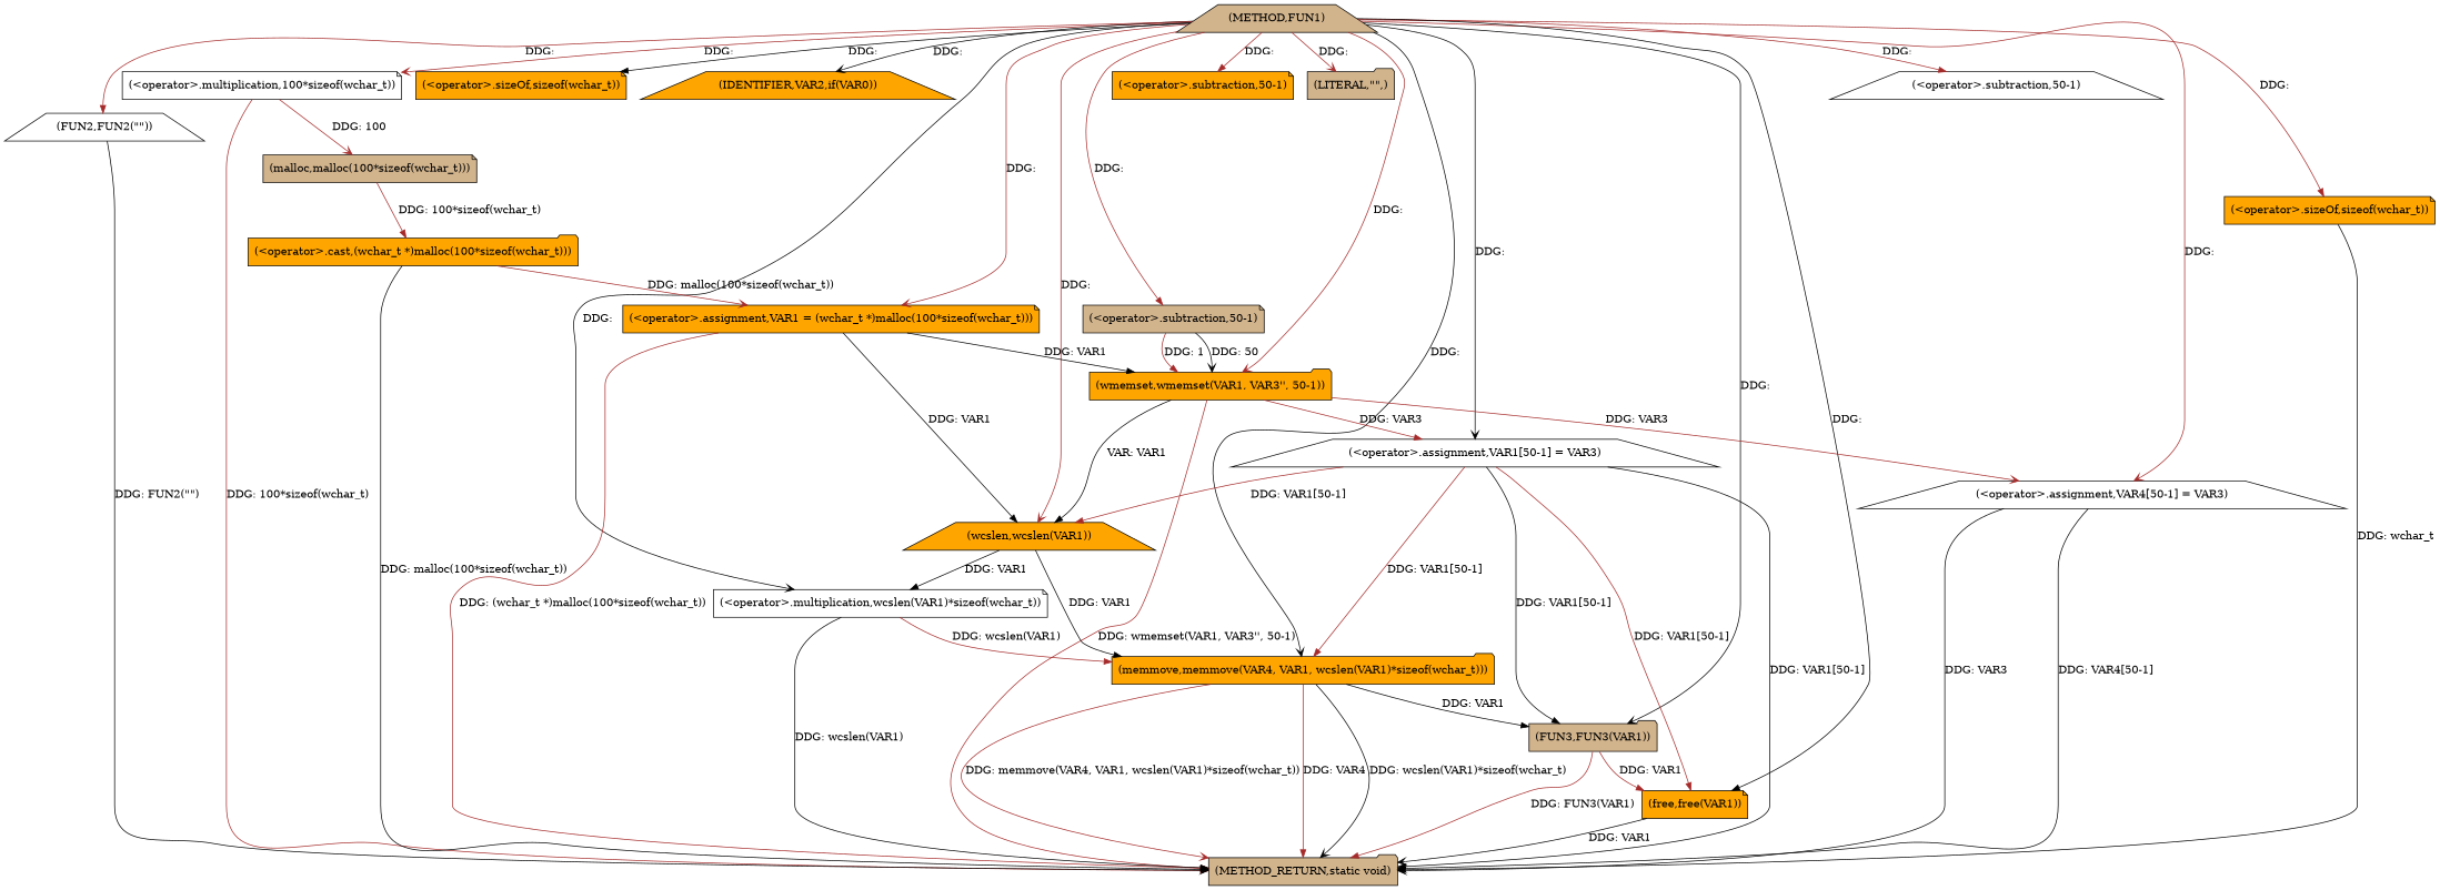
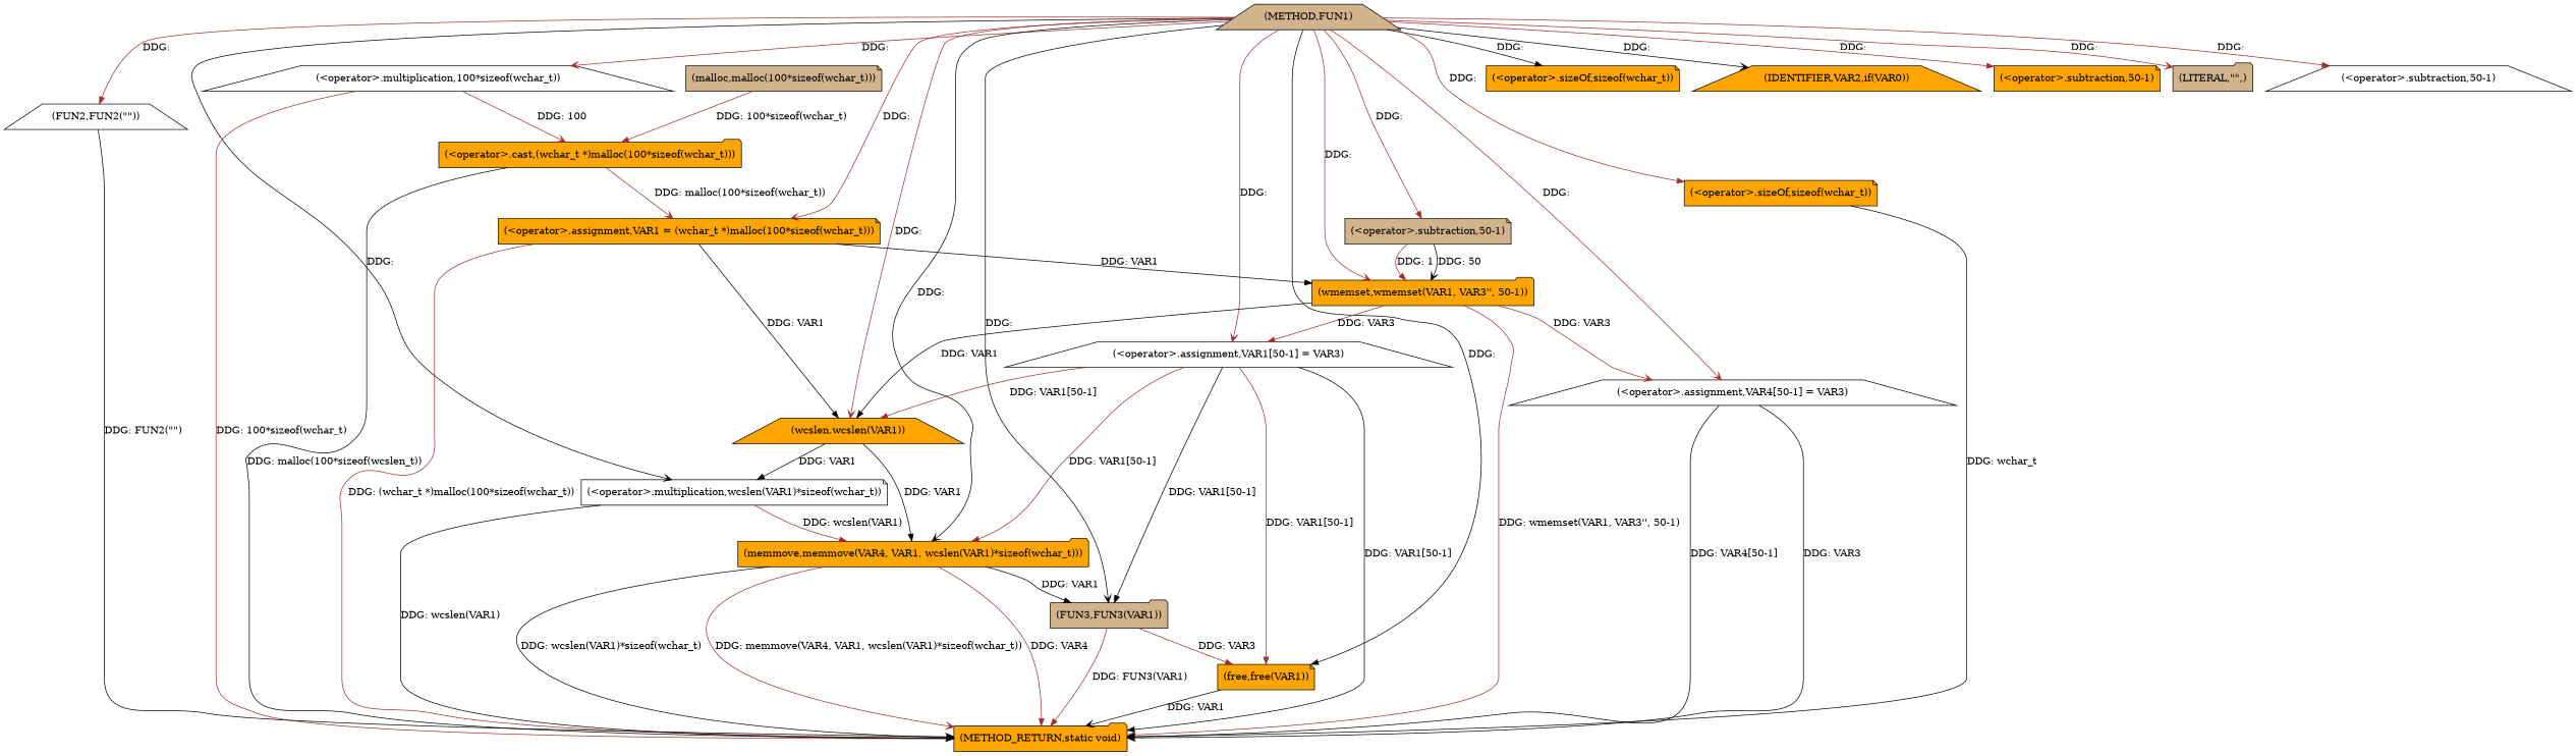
  digraph {
    node [fillcolor=orange shape=trapezium style=filled]
    edge [arrowhead=normal color=brown]
    n1 [fillcolor=tan label="(METHOD,FUN1)"]
    n2 [label="(<operator>.assignment,VAR1 = (wchar_t *)malloc(100*sizeof(wchar_t)))" shape=note]
-   n3 [fillcolor=white label="(<operator>.multiplication,100*sizeof(wchar_t))" shape=note]
+   n3 [fillcolor=white label="(<operator>.multiplication,100*sizeof(wchar_t))"]
    n4 [label="(<operator>.sizeOf,sizeof(wchar_t))" shape=note]
    n5 [label="(IDENTIFIER,VAR2,if(VAR0))"]
    n6 [fillcolor=white label="(FUN2,FUN2(\"\"))"]
    n7 [label="(wmemset,wmemset(VAR1, VAR3'', 50-1))" shape=folder]
    n8 [fillcolor=tan label="(<operator>.subtraction,50-1)" shape=note]
    n9 [fillcolor=white label="(<operator>.assignment,VAR1[50-1] = VAR3)"]
    n10 [label="(<operator>.subtraction,50-1)" shape=note]
    n11 [fillcolor=tan label="(LITERAL,\"\",)" shape=folder]
    n12 [label="(memmove,memmove(VAR4, VAR1, wcslen(VAR1)*sizeof(wchar_t)))" shape=folder]
    n13 [fillcolor=white label="(<operator>.multiplication,wcslen(VAR1)*sizeof(wchar_t))" shape=note]
    n14 [label="(wcslen,wcslen(VAR1))"]
    n15 [label="(<operator>.sizeOf,sizeof(wchar_t))" shape=note]
    n16 [fillcolor=white label="(<operator>.assignment,VAR4[50-1] = VAR3)"]
    n17 [fillcolor=white label="(<operator>.subtraction,50-1)"]
    n18 [fillcolor=tan label="(FUN3,FUN3(VAR1))" shape=folder]
    n19 [label="(free,free(VAR1))" shape=note]
-   n20 [fillcolor=tan label="(METHOD_RETURN,static void)" shape=folder]
+   n20 [label="(METHOD_RETURN,static void)" shape=folder]
    n21 [fillcolor=tan label="(malloc,malloc(100*sizeof(wchar_t)))" shape=note]
    n22 [label="(<operator>.cast,(wchar_t *)malloc(100*sizeof(wchar_t)))" shape=folder]
    n1 -> n2 [arrowhead=vee label="DDG: "]
    n1 -> n3 [arrowhead=vee label="DDG: "]
    n1 -> n4 [color=black label="DDG: "]
    n1 -> n5 [arrowhead=vee color=black label="DDG: "]
    n1 -> n6 [label="DDG: "]
    n1 -> n7 [arrowhead=vee label="DDG: "]
    n1 -> n8 [label="DDG: "]
-   n1 -> n9 [arrowhead=vee color=black label="DDG: "]
+   n1 -> n9 [arrowhead=vee label="DDG: "]
    n1 -> n10 [label="DDG: "]
    n1 -> n11 [arrowhead=vee label="DDG: "]
    n1 -> n12 [arrowhead=vee color=black label="DDG: "]
    n1 -> n13 [arrowhead=vee color=black label="DDG: "]
    n1 -> n14 [arrowhead=vee label="DDG: "]
    n1 -> n15 [label="DDG: "]
    n1 -> n16 [arrowhead=vee label="DDG: "]
    n1 -> n17 [label="DDG: "]
    n1 -> n18 [arrowhead=vee color=black label="DDG: "]
    n1 -> n19 [color=black label="DDG: "]
    n2 -> n7 [color=black label="DDG: VAR1"]
    n2 -> n14 [color=black label="DDG: VAR1"]
    n2 -> n20 [label="DDG: (wchar_t *)malloc(100*sizeof(wchar_t))"]
    n3 -> n20 [label="DDG: 100*sizeof(wchar_t)"]
-   n3 -> n21 [arrowhead=vee label="DDG: 100"]
+   n3 -> n22 [arrowhead=vee label="DDG: 100"]
    n6 -> n20 [arrowhead=vee color=black label="DDG: FUN2(\"\")"]
    n7 -> n9 [label="DDG: VAR3"]
-   n7 -> n14 [color=black label="VAR: VAR1"]
+   n7 -> n14 [color=black label="DDG: VAR1"]
    n7 -> n16 [arrowhead=vee label="DDG: VAR3"]
    n7 -> n20 [label="DDG: wmemset(VAR1, VAR3'', 50-1)"]
    n8 -> n7 [arrowhead=vee color=black label="DDG: 50"]
    n8 -> n7 [label="DDG: 1"]
    n9 -> n12 [label="DDG: VAR1[50-1]"]
    n9 -> n14 [label="DDG: VAR1[50-1]"]
    n9 -> n18 [color=black label="DDG: VAR1[50-1]"]
    n9 -> n19 [label="DDG: VAR1[50-1]"]
    n9 -> n20 [color=black label="DDG: VAR1[50-1]"]
    n12 -> n18 [color=black label="DDG: VAR1"]
    n12 -> n20 [label="DDG: VAR4"]
    n12 -> n20 [arrowhead=vee color=black label="DDG: wcslen(VAR1)*sizeof(wchar_t)"]
    n12 -> n20 [arrowhead=vee label="DDG: memmove(VAR4, VAR1, wcslen(VAR1)*sizeof(wchar_t))"]
    n13 -> n12 [label="DDG: wcslen(VAR1)"]
    n13 -> n20 [color=black label="DDG: wcslen(VAR1)"]
    n14 -> n12 [color=black label="DDG: VAR1"]
    n14 -> n13 [color=black label="DDG: VAR1"]
    n15 -> n20 [color=black label="DDG: wchar_t"]
    n16 -> n20 [arrowhead=vee color=black label="DDG: VAR3"]
    n16 -> n20 [arrowhead=vee color=black label="DDG: VAR4[50-1]"]
-   n18 -> n19 [label="DDG: VAR1"]
+   n18 -> n19 [label="DDG: VAR3"]
    n18 -> n20 [label="DDG: FUN3(VAR1)"]
    n19 -> n20 [arrowhead=vee color=black label="DDG: VAR1"]
    n21 -> n22 [label="DDG: 100*sizeof(wchar_t)"]
    n22 -> n2 [arrowhead=vee label="DDG: malloc(100*sizeof(wchar_t))"]
-   n22 -> n20 [color=black label="DDG: malloc(100*sizeof(wchar_t))"]
+   n22 -> n20 [color=black label="DDG: malloc(100*sizeof(wcslen_t))"]
  }
